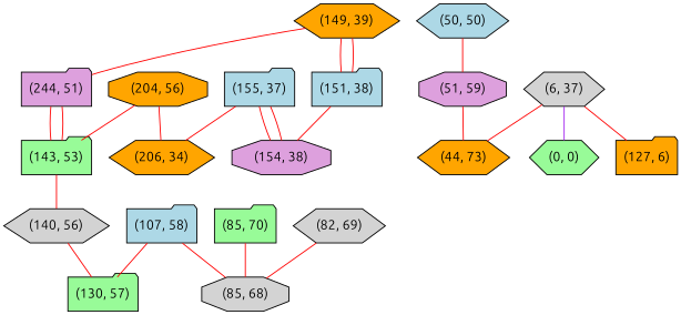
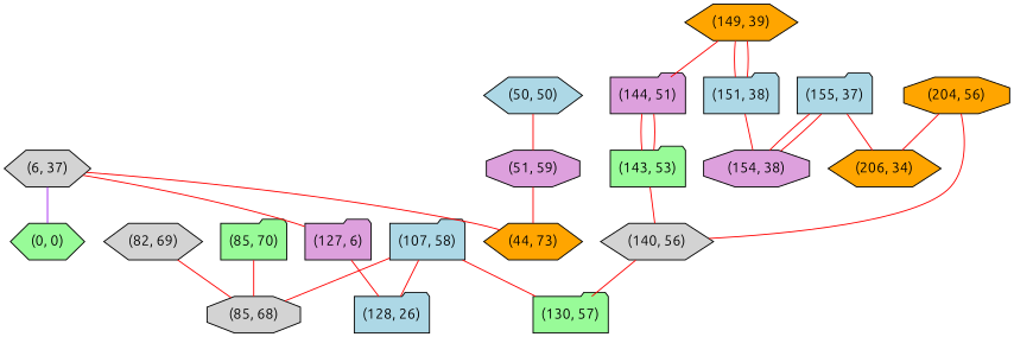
  graph {
    fontname=Ubuntu
    node [fillcolor=orange fontname=Ubuntu shape=folder style=filled]
    edge [color=red fontname=Ubuntu weight=1]
    "(204, 56)" [shape=octagon]
    "(140, 56)" [fillcolor=lightgrey shape=hexagon]
    "(206, 34)" [shape=hexagon]
    "(130, 57)" [fillcolor=palegreen]
    "(107, 58)" [fillcolor=lightblue]
    "(85, 68)" [fillcolor=lightgrey shape=octagon]
+   "(128, 26)" [fillcolor=lightblue]
    "(155, 37)" [fillcolor=lightblue]
    "(154, 38)" [fillcolor=plum shape=octagon]
    "(85, 70)" [fillcolor=palegreen]
    "(149, 39)" [shape=hexagon]
-   "(144, 51)" [fillcolor=plum label="(244, 51)"]
+   "(144, 51)" [fillcolor=plum]
    "(151, 38)" [fillcolor=lightblue]
    "(143, 53)" [fillcolor=palegreen]
    "(82, 69)" [fillcolor=lightgrey shape=hexagon]
    "(50, 50)" [fillcolor=lightblue shape=hexagon]
    "(51, 59)" [fillcolor=plum shape=octagon]
    "(44, 73)" [shape=hexagon]
    "(6, 37)" [fillcolor=lightgrey shape=hexagon]
    "(0, 0)" [fillcolor=palegreen shape=hexagon]
-   "(127, 6)"
-   "(204, 56)" -- "(143, 53)"
+   "(127, 6)" [fillcolor=plum]
+   "(204, 56)" -- "(140, 56)"
    "(204, 56)" -- "(206, 34)"
    "(140, 56)" -- "(130, 57)"
    "(107, 58)" -- "(130, 57)"
    "(107, 58)" -- "(85, 68)"
+   "(107, 58)" -- "(128, 26)"
    "(155, 37)" -- "(206, 34)"
    "(155, 37)" -- "(154, 38)"
    "(155, 37)" -- "(154, 38)"
    "(85, 70)" -- "(85, 68)"
    "(149, 39)" -- "(144, 51)"
    "(149, 39)" -- "(151, 38)"
    "(149, 39)" -- "(151, 38)"
    "(144, 51)" -- "(143, 53)"
    "(144, 51)" -- "(143, 53)"
    "(151, 38)" -- "(154, 38)"
    "(143, 53)" -- "(140, 56)"
    "(82, 69)" -- "(85, 68)"
    "(50, 50)" -- "(51, 59)"
    "(51, 59)" -- "(44, 73)"
    "(6, 37)" -- "(44, 73)"
    "(6, 37)" -- "(0, 0)" [color=purple weight=4]
    "(6, 37)" -- "(127, 6)"
+   "(127, 6)" -- "(128, 26)"
  }
